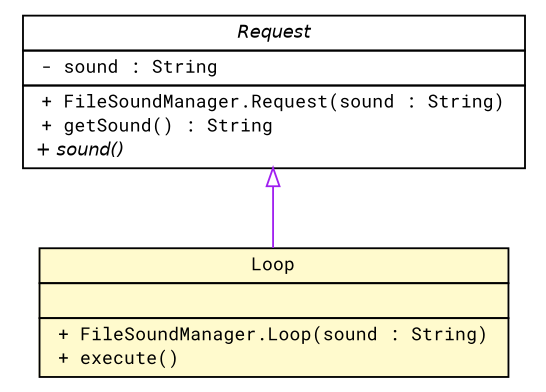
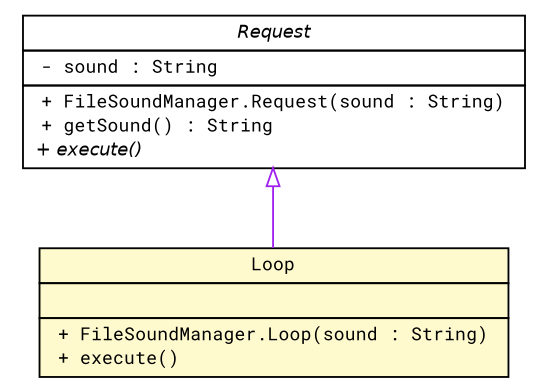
  digraph {
    nodesep=0.25
    ranksep=0.5
    fontname="Roboto Mono"
    node [fontcolor=black fontname="Roboto Mono" fontsize=10.0 shape=plaintext]
-   n1 [label=<<table title="main.FileSoundManager.Request" border="0" cellborder="1" cellspacing="0" cellpadding="2" port="p" href="./FileSoundManager.Request.html"> 		<tr><td><table border="0" cellspacing="0" cellpadding="1"> <tr><td align="center" balign="center"><font face="Helvetica-Oblique"> Request </font></td></tr> 		</table></td></tr> 		<tr><td><table border="0" cellspacing="0" cellpadding="1"> <tr><td align="left" balign="left"> - sound : String </td></tr> 		</table></td></tr> 		<tr><td><table border="0" cellspacing="0" cellpadding="1"> <tr><td align="left" balign="left"> + FileSoundManager.Request(sound : String) </td></tr> <tr><td align="left" balign="left"> + getSound() : String </td></tr> <tr><td align="left" balign="left"><font face="Helvetica-Oblique" point-size="10.0"> + sound() </font></td></tr> 		</table></td></tr> 		</table>>]
+   n1 [label=<<table title="main.FileSoundManager.Request" border="0" cellborder="1" cellspacing="0" cellpadding="2" port="p" href="./FileSoundManager.Request.html"> 		<tr><td><table border="0" cellspacing="0" cellpadding="1"> <tr><td align="center" balign="center"><font face="Helvetica-Oblique"> Request </font></td></tr> 		</table></td></tr> 		<tr><td><table border="0" cellspacing="0" cellpadding="1"> <tr><td align="left" balign="left"> - sound : String </td></tr> 		</table></td></tr> 		<tr><td><table border="0" cellspacing="0" cellpadding="1"> <tr><td align="left" balign="left"> + FileSoundManager.Request(sound : String) </td></tr> <tr><td align="left" balign="left"> + getSound() : String </td></tr> <tr><td align="left" balign="left"><font face="Helvetica-Oblique" point-size="10.0"> + execute() </font></td></tr> 		</table></td></tr> 		</table>>]
    n2 [label=<<table title="main.FileSoundManager.Loop" border="0" cellborder="1" cellspacing="0" cellpadding="2" port="p" bgcolor="lemonChiffon" href="./FileSoundManager.Loop.html"> 		<tr><td><table border="0" cellspacing="0" cellpadding="1"> <tr><td align="center" balign="center"> Loop </td></tr> 		</table></td></tr> 		<tr><td><table border="0" cellspacing="0" cellpadding="1"> <tr><td align="left" balign="left">  </td></tr> 		</table></td></tr> 		<tr><td><table border="0" cellspacing="0" cellpadding="1"> <tr><td align="left" balign="left"> + FileSoundManager.Loop(sound : String) </td></tr> <tr><td align="left" balign="left"> + execute() </td></tr> 		</table></td></tr> 		</table>>]
    n1 -> n2 [arrowtail=empty dir=back fontname="Roboto Mono" fontsize=10 headport=p labelfontname=Helvetica labelfontsize=10 tailport=p color=purple]
  }
